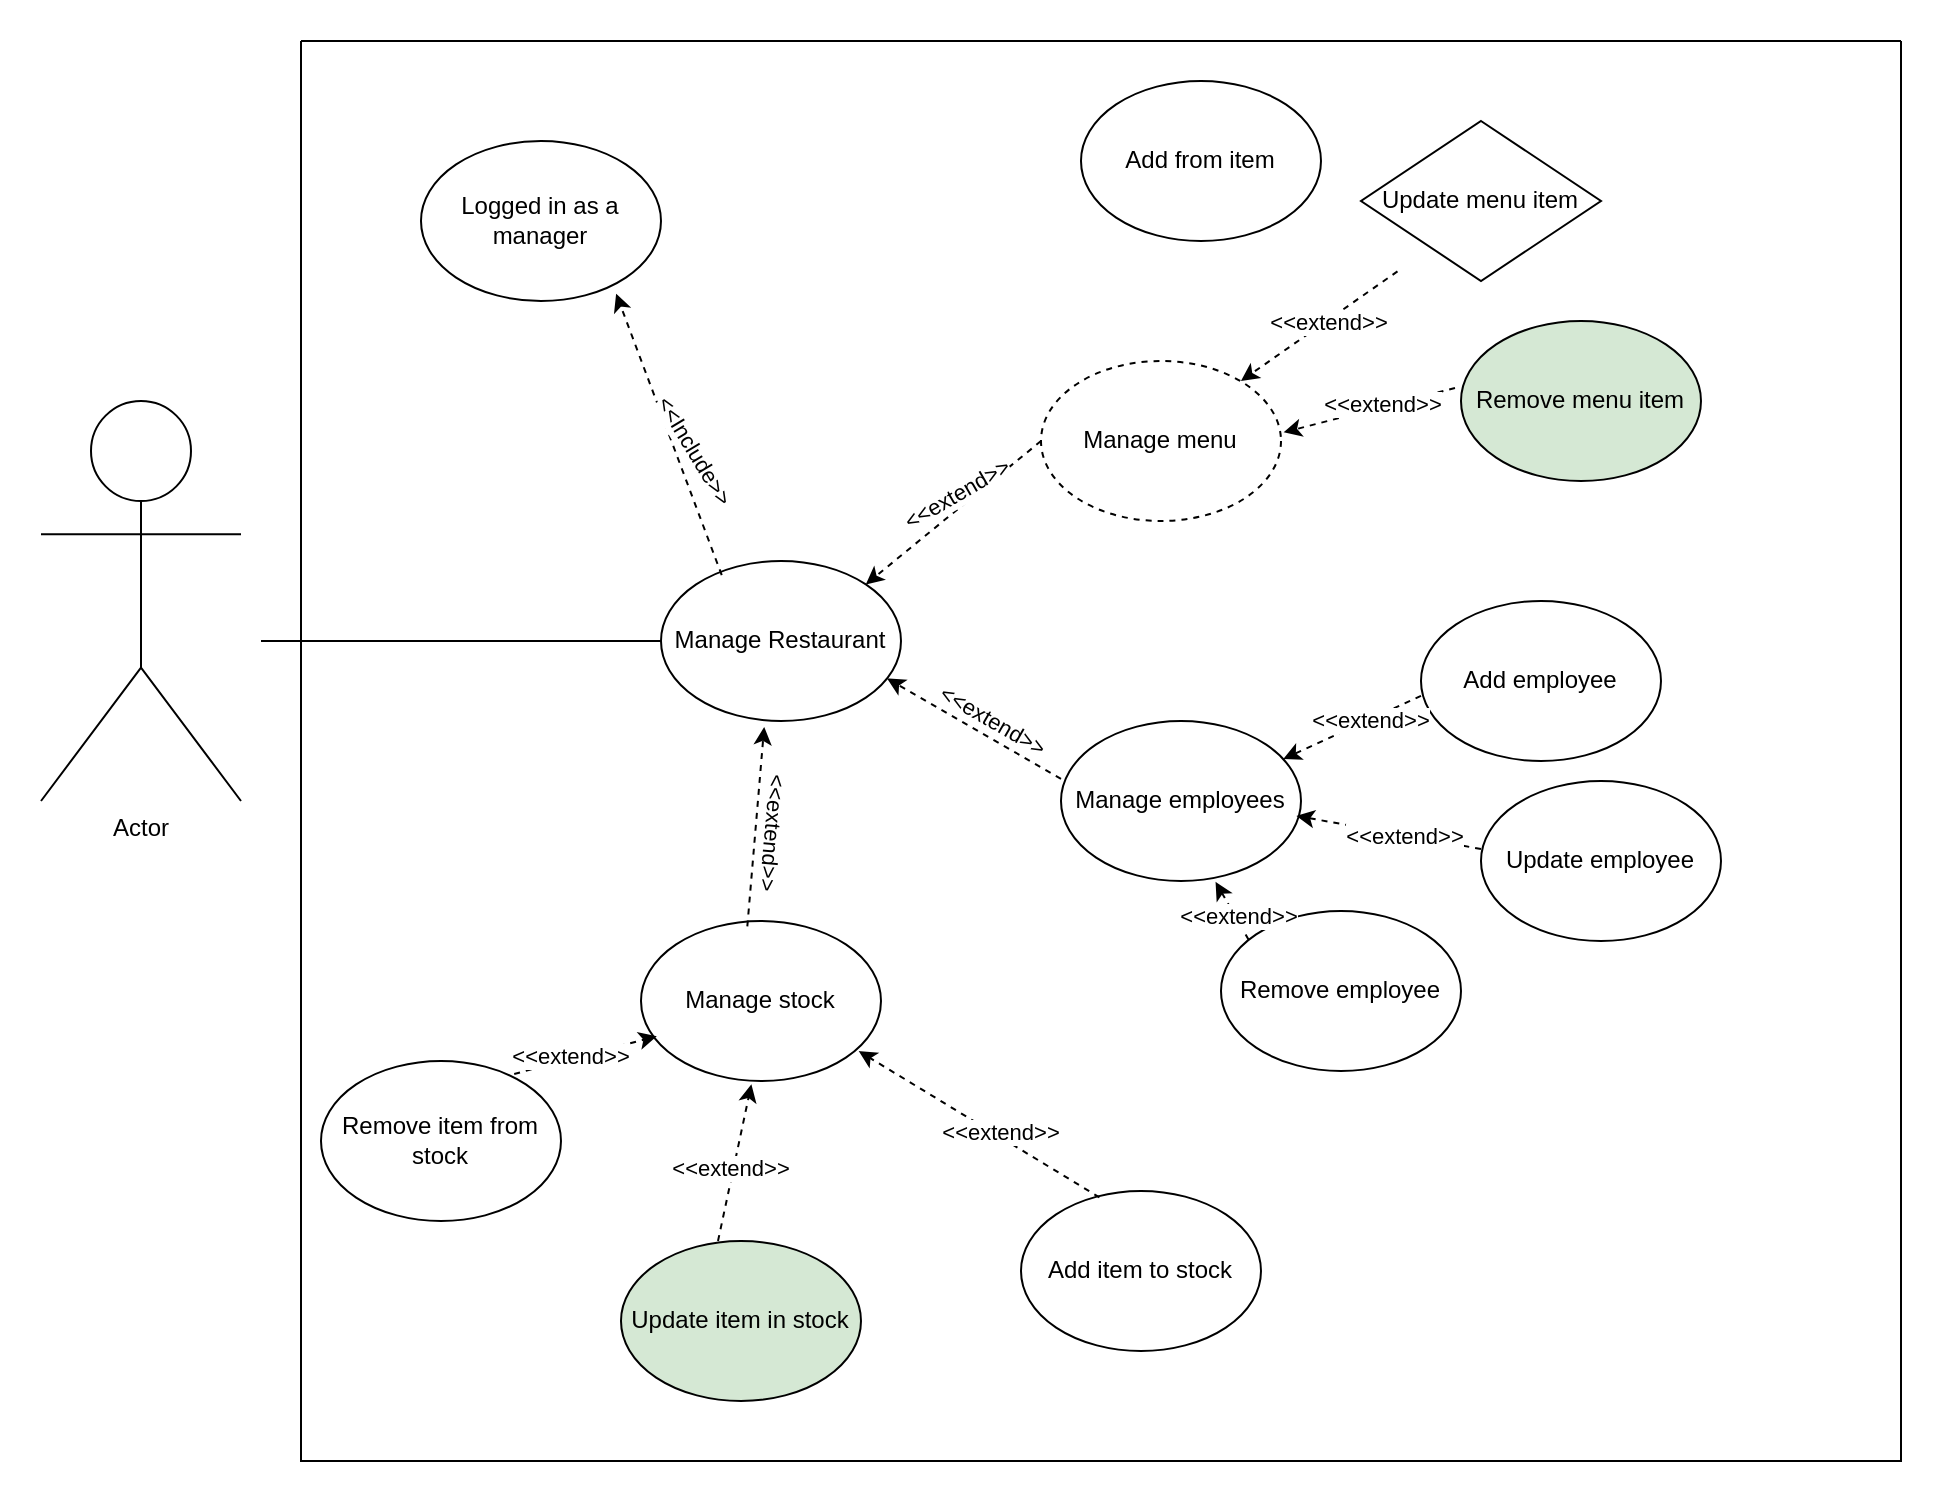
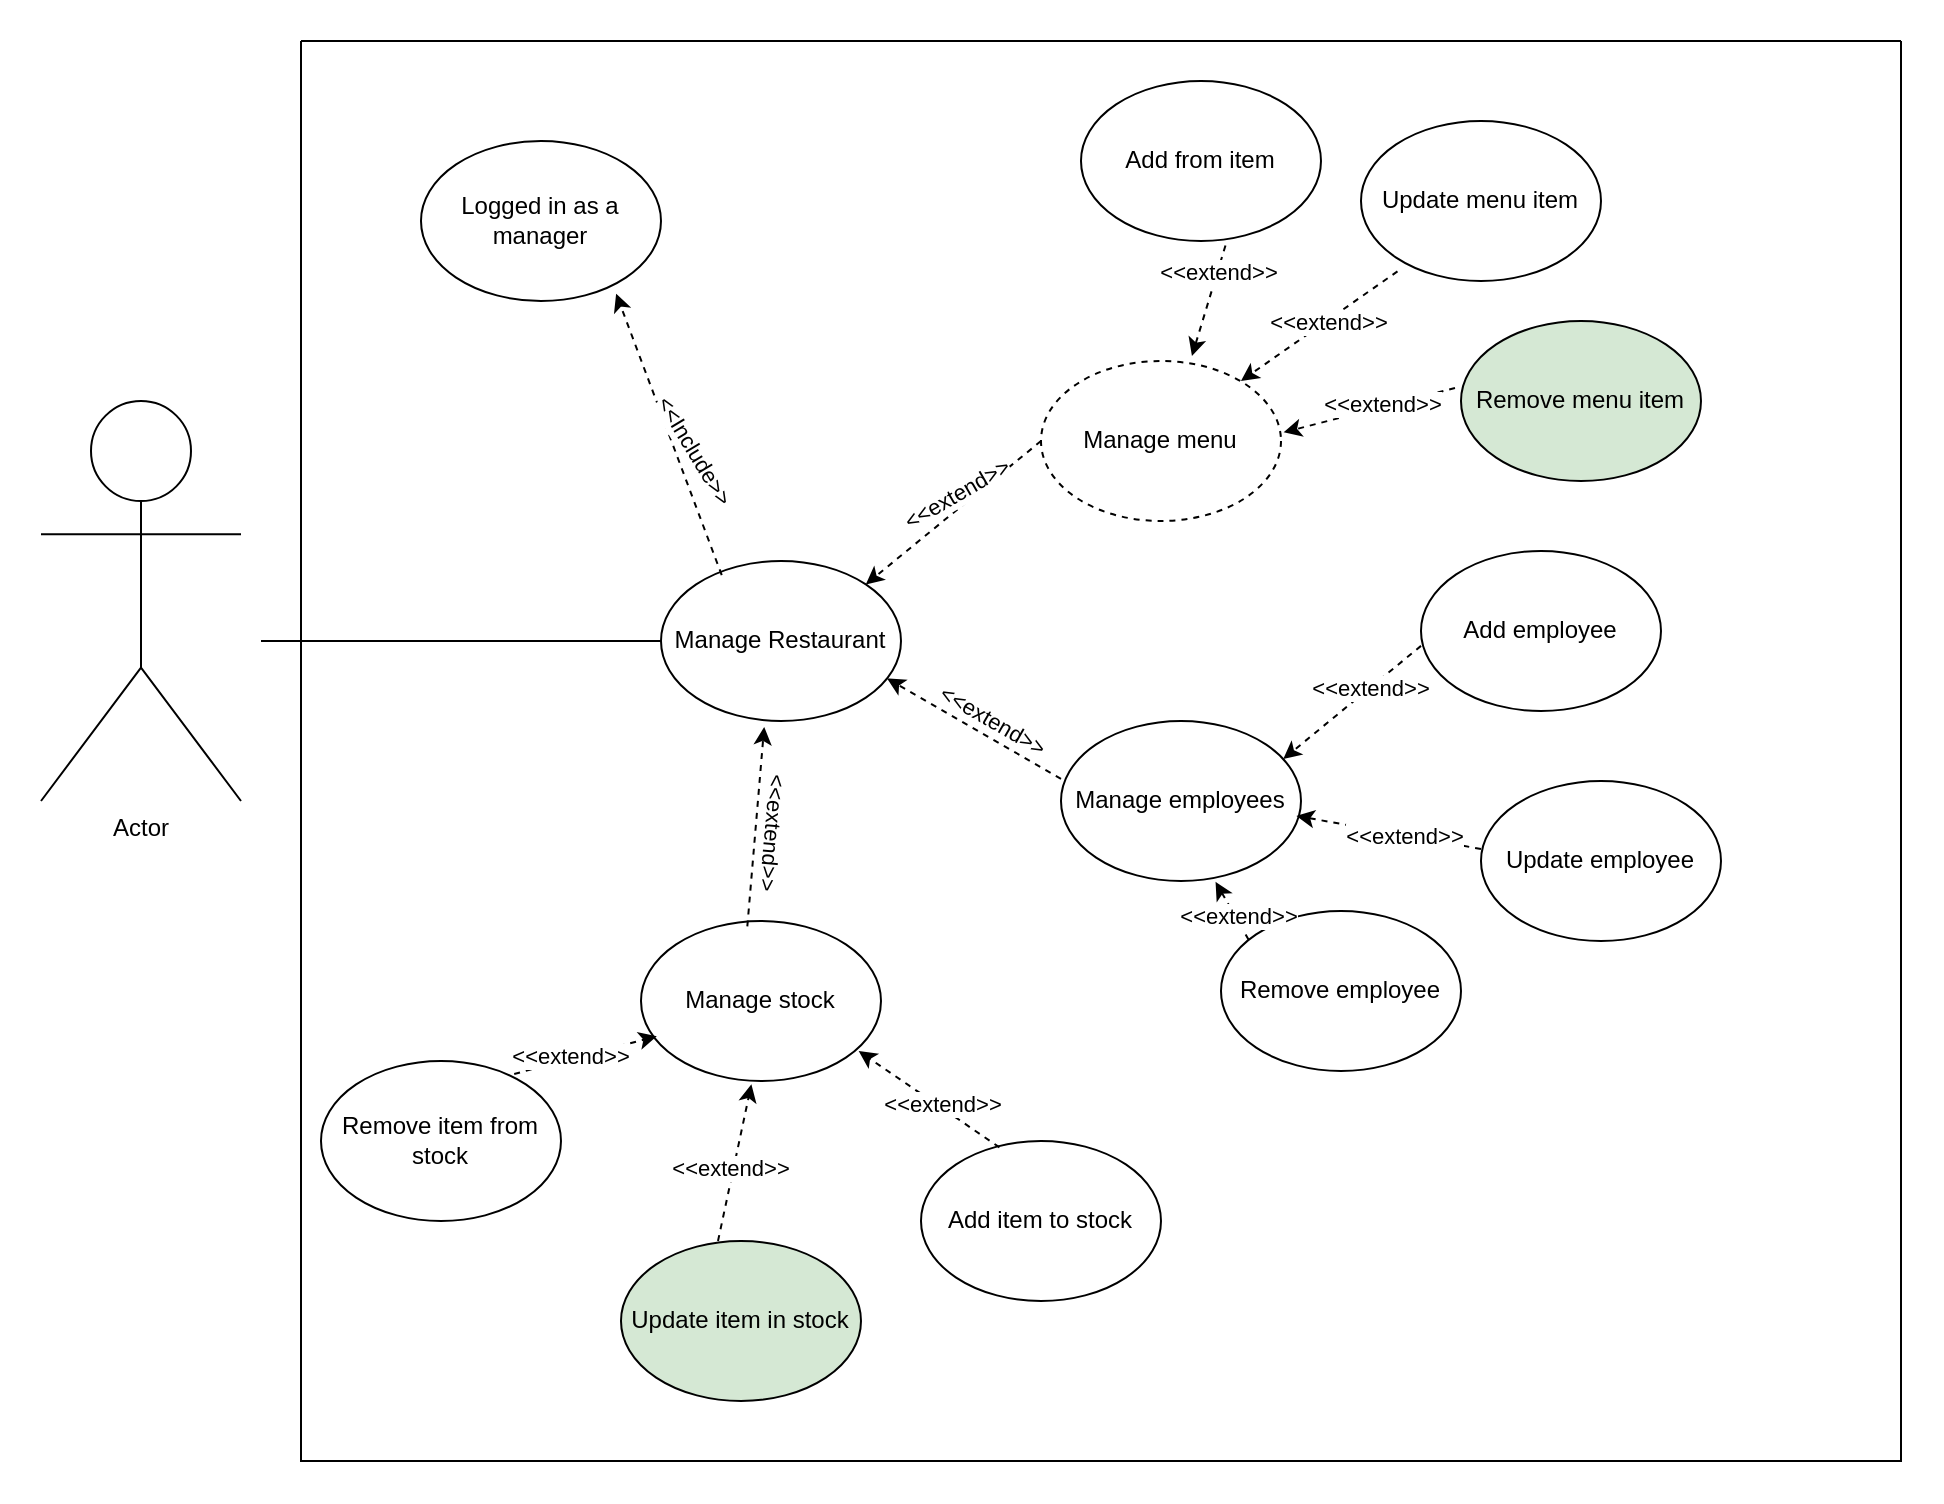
  <mxCell id="0" />
  <mxCell id="1" parent="0" />
  <mxCell id="2" value="Actor" style="shape=umlActor;verticalLabelPosition=bottom;verticalAlign=top;html=1;outlineConnect=0;" vertex="1" parent="1"><mxGeometry x="20" y="200" width="100" height="200" as="geometry" /></mxCell>
  <mxCell id="3" value="Manage Restaurant" style="ellipse;whiteSpace=wrap;html=1;" vertex="1" parent="1"><mxGeometry x="330" y="280" width="120" height="80" as="geometry" /></mxCell>
  <mxCell id="4" value="Manage employees" style="ellipse;whiteSpace=wrap;html=1;" vertex="1" parent="1"><mxGeometry x="530" y="360" width="120" height="80" as="geometry" /></mxCell>
  <mxCell id="5" value="Manage stock" style="ellipse;whiteSpace=wrap;html=1;" vertex="1" parent="1"><mxGeometry x="320" y="460" width="120" height="80" as="geometry" /></mxCell>
  <mxCell id="6" value="" style="endArrow=classic;html=1;rounded=0;exitX=0.253;exitY=0.088;exitDx=0;exitDy=0;exitPerimeter=0;dashed=1;entryX=0.813;entryY=0.954;entryDx=0;entryDy=0;entryPerimeter=0;" edge="1" parent="1" source="3" target="34"><mxGeometry width="50" height="50" relative="1" as="geometry"><mxPoint x="420" y="240" as="sourcePoint" /><mxPoint x="470" y="190" as="targetPoint" /></mxGeometry></mxCell>
  <mxCell id="7" value="&amp;lt;&amp;lt;Include&amp;gt;&amp;gt;" style="edgeLabel;html=1;align=center;verticalAlign=middle;resizable=0;points=[];rotation=59;" vertex="1" connectable="0" parent="6"><mxGeometry x="-0.309" y="3" relative="1" as="geometry"><mxPoint x="8" y="-15" as="offset" /></mxGeometry></mxCell>
  <mxCell id="8" value="" style="endArrow=classic;html=1;rounded=0;exitX=0;exitY=0.5;exitDx=0;exitDy=0;dashed=1;entryX=1;entryY=0;entryDx=0;entryDy=0;" edge="1" parent="1" source="35" target="3"><mxGeometry width="50" height="50" relative="1" as="geometry"><mxPoint x="400" y="370" as="sourcePoint" /><mxPoint x="450" y="320" as="targetPoint" /></mxGeometry></mxCell>
  <mxCell id="9" value="&amp;lt;&amp;lt;extend&amp;gt;&amp;gt;" style="edgeLabel;html=1;align=center;verticalAlign=middle;resizable=0;points=[];rotation=-30;" vertex="1" connectable="0" parent="8"><mxGeometry x="0.145" y="-2" relative="1" as="geometry"><mxPoint x="9" y="-13" as="offset" /></mxGeometry></mxCell>
  <mxCell id="10" value="" style="endArrow=classic;html=1;rounded=0;entryX=0.942;entryY=0.734;entryDx=0;entryDy=0;entryPerimeter=0;exitX=0;exitY=0.361;exitDx=0;exitDy=0;exitPerimeter=0;dashed=1;" edge="1" parent="1" source="4" target="3"><mxGeometry width="50" height="50" relative="1" as="geometry"><mxPoint x="490" y="390" as="sourcePoint" /><mxPoint x="540" y="340" as="targetPoint" /></mxGeometry></mxCell>
  <mxCell id="11" value="&amp;lt;&amp;lt;extend&amp;gt;&amp;gt;" style="edgeLabel;html=1;align=center;verticalAlign=middle;resizable=0;points=[];rotation=30;" vertex="1" connectable="0" parent="10"><mxGeometry x="-0.19" y="-1" relative="1" as="geometry"><mxPoint x="1" y="-8" as="offset" /></mxGeometry></mxCell>
  <mxCell id="12" value="" style="endArrow=classic;html=1;rounded=0;exitX=0.443;exitY=0.034;exitDx=0;exitDy=0;exitPerimeter=0;dashed=1;entryX=0.43;entryY=1.037;entryDx=0;entryDy=0;entryPerimeter=0;" edge="1" parent="1" source="5" target="3"><mxGeometry width="50" height="50" relative="1" as="geometry"><mxPoint x="310" y="440" as="sourcePoint" /><mxPoint x="360" y="390" as="targetPoint" /></mxGeometry></mxCell>
  <mxCell id="13" value="&amp;lt;&amp;lt;extend&amp;gt;&amp;gt;" style="edgeLabel;html=1;align=center;verticalAlign=middle;resizable=0;points=[];rotation=95;" vertex="1" connectable="0" parent="12"><mxGeometry x="-0.163" y="2" relative="1" as="geometry"><mxPoint x="12" y="-5" as="offset" /></mxGeometry></mxCell>
  <mxCell id="14" value="" style="endArrow=none;html=1;rounded=0;" edge="1" parent="1"><mxGeometry width="50" height="50" relative="1" as="geometry"><mxPoint x="130" y="320" as="sourcePoint" /><mxPoint x="330" y="320" as="targetPoint" /></mxGeometry></mxCell>
- <mxCell id="15" value="Add employee" style="ellipse;whiteSpace=wrap;html=1;" vertex="1" parent="1"><mxGeometry x="710" y="300" width="120" height="80" as="geometry" /></mxCell>
+ <mxCell id="15" value="Add employee" style="ellipse;whiteSpace=wrap;html=1;" vertex="1" parent="1"><mxGeometry x="710" y="275" width="120" height="80" as="geometry" /></mxCell>
  <mxCell id="16" value="Update employee" style="ellipse;whiteSpace=wrap;html=1;" vertex="1" parent="1"><mxGeometry x="740" y="390" width="120" height="80" as="geometry" /></mxCell>
  <mxCell id="17" value="Remove employee" style="ellipse;whiteSpace=wrap;html=1;" vertex="1" parent="1"><mxGeometry x="610" y="455" width="120" height="80" as="geometry" /></mxCell>
- <mxCell id="18" value="Add item to stock" style="ellipse;whiteSpace=wrap;html=1;" vertex="1" parent="1"><mxGeometry x="510" y="595" width="120" height="80" as="geometry" /></mxCell>
+ <mxCell id="18" value="Add item to stock" style="ellipse;whiteSpace=wrap;html=1;" vertex="1" parent="1"><mxGeometry x="460" y="570" width="120" height="80" as="geometry" /></mxCell>
  <mxCell id="19" value="Update item in stock" style="ellipse;whiteSpace=wrap;html=1;fillColor=#d5e8d4;" vertex="1" parent="1"><mxGeometry x="310" y="620" width="120" height="80" as="geometry" /></mxCell>
  <mxCell id="20" value="Remove item from stock" style="ellipse;whiteSpace=wrap;html=1;" vertex="1" parent="1"><mxGeometry x="160" y="530" width="120" height="80" as="geometry" /></mxCell>
  <mxCell id="21" value="" style="endArrow=classic;html=1;rounded=0;exitX=0.805;exitY=0.081;exitDx=0;exitDy=0;exitPerimeter=0;entryX=0.066;entryY=0.72;entryDx=0;entryDy=0;dashed=1;entryPerimeter=0;" edge="1" parent="1" source="20" target="5"><mxGeometry width="50" height="50" relative="1" as="geometry"><mxPoint x="270" y="560" as="sourcePoint" /><mxPoint x="320" y="510" as="targetPoint" /></mxGeometry></mxCell>
  <mxCell id="22" value="&amp;lt;&amp;lt;extend&amp;gt;&amp;gt;" style="edgeLabel;html=1;align=center;verticalAlign=middle;resizable=0;points=[];" vertex="1" connectable="0" parent="21"><mxGeometry x="-0.225" y="2" relative="1" as="geometry"><mxPoint as="offset" /></mxGeometry></mxCell>
  <mxCell id="23" value="" style="endArrow=classic;html=1;rounded=0;exitX=0.805;exitY=0.081;exitDx=0;exitDy=0;exitPerimeter=0;entryX=0.46;entryY=1.021;entryDx=0;entryDy=0;dashed=1;entryPerimeter=0;" edge="1" parent="1" target="5"><mxGeometry width="50" height="50" relative="1" as="geometry"><mxPoint x="358.5" y="620" as="sourcePoint" /><mxPoint x="421.5" y="564" as="targetPoint" /></mxGeometry></mxCell>
  <mxCell id="24" value="&amp;lt;&amp;lt;extend&amp;gt;&amp;gt;" style="edgeLabel;html=1;align=center;verticalAlign=middle;resizable=0;points=[];" vertex="1" connectable="0" parent="23"><mxGeometry x="-0.083" y="2" relative="1" as="geometry"><mxPoint as="offset" /></mxGeometry></mxCell>
  <mxCell id="25" value="" style="endArrow=classic;html=1;rounded=0;exitX=0.327;exitY=0.04;exitDx=0;exitDy=0;exitPerimeter=0;entryX=0.907;entryY=0.813;entryDx=0;entryDy=0;dashed=1;entryPerimeter=0;" edge="1" parent="1" source="18" target="5"><mxGeometry width="50" height="50" relative="1" as="geometry"><mxPoint x="490" y="578" as="sourcePoint" /><mxPoint x="506.5" y="500" as="targetPoint" /></mxGeometry></mxCell>
  <mxCell id="26" value="&amp;lt;&amp;lt;extend&amp;gt;&amp;gt;" style="edgeLabel;html=1;align=center;verticalAlign=middle;resizable=0;points=[];" vertex="1" connectable="0" parent="25"><mxGeometry x="-0.149" y="-2" relative="1" as="geometry"><mxPoint as="offset" /></mxGeometry></mxCell>
  <mxCell id="27" value="" style="endArrow=classic;html=1;rounded=0;exitX=0.115;exitY=0.18;exitDx=0;exitDy=0;exitPerimeter=0;entryX=0.644;entryY=1.005;entryDx=0;entryDy=0;dashed=1;entryPerimeter=0;" edge="1" parent="1" source="17" target="4"><mxGeometry width="50" height="50" relative="1" as="geometry"><mxPoint x="640" y="488" as="sourcePoint" /><mxPoint x="570" y="440" as="targetPoint" /></mxGeometry></mxCell>
  <mxCell id="28" value="&amp;lt;&amp;lt;extend&amp;gt;&amp;gt;" style="edgeLabel;html=1;align=center;verticalAlign=middle;resizable=0;points=[];" vertex="1" connectable="0" parent="27"><mxGeometry x="-0.249" y="-1" relative="1" as="geometry"><mxPoint as="offset" /></mxGeometry></mxCell>
  <mxCell id="29" value="" style="endArrow=classic;html=1;rounded=0;exitX=0.115;exitY=0.18;exitDx=0;exitDy=0;exitPerimeter=0;entryX=0.981;entryY=0.593;entryDx=0;entryDy=0;dashed=1;entryPerimeter=0;" edge="1" parent="1" target="4"><mxGeometry width="50" height="50" relative="1" as="geometry"><mxPoint x="740" y="424" as="sourcePoint" /><mxPoint x="703" y="380" as="targetPoint" /></mxGeometry></mxCell>
  <mxCell id="30" value="&amp;lt;&amp;lt;extend&amp;gt;&amp;gt;" style="edgeLabel;html=1;align=center;verticalAlign=middle;resizable=0;points=[];" vertex="1" connectable="0" parent="29"><mxGeometry x="-0.161" relative="1" as="geometry"><mxPoint as="offset" /></mxGeometry></mxCell>
  <mxCell id="31" value="" style="endArrow=classic;html=1;rounded=0;exitX=0;exitY=0.593;exitDx=0;exitDy=0;exitPerimeter=0;entryX=0.926;entryY=0.238;entryDx=0;entryDy=0;dashed=1;entryPerimeter=0;" edge="1" parent="1" source="15" target="4"><mxGeometry width="50" height="50" relative="1" as="geometry"><mxPoint x="710" y="350" as="sourcePoint" /><mxPoint x="618" y="333" as="targetPoint" /></mxGeometry></mxCell>
  <mxCell id="32" value="&amp;lt;&amp;lt;extend&amp;gt;&amp;gt;" style="edgeLabel;html=1;align=center;verticalAlign=middle;resizable=0;points=[];" vertex="1" connectable="0" parent="31"><mxGeometry x="-0.255" relative="1" as="geometry"><mxPoint as="offset" /></mxGeometry></mxCell>
  <mxCell id="33" value="" style="swimlane;startSize=0;" vertex="1" parent="1"><mxGeometry x="150" y="20" width="800" height="710" as="geometry" /></mxCell>
  <mxCell id="34" value="Logged in as a manager" style="ellipse;whiteSpace=wrap;html=1;" vertex="1" parent="33"><mxGeometry x="60" y="50" width="120" height="80" as="geometry" /></mxCell>
  <mxCell id="35" value="Manage menu" style="ellipse;whiteSpace=wrap;html=1;dashed=1;" vertex="1" parent="33"><mxGeometry x="370" y="160" width="120" height="80" as="geometry" /></mxCell>
  <mxCell id="36" value="Add from item" style="ellipse;whiteSpace=wrap;html=1;" vertex="1" parent="33"><mxGeometry x="390" y="20" width="120" height="80" as="geometry" /></mxCell>
- <mxCell id="37" value="Update menu item" style="rhombus;whiteSpace=wrap;html=1;" vertex="1" parent="33"><mxGeometry x="530" y="40" width="120" height="80" as="geometry" /></mxCell>
+ <mxCell id="37" value="Update menu item" style="ellipse;whiteSpace=wrap;html=1;" vertex="1" parent="33"><mxGeometry x="530" y="40" width="120" height="80" as="geometry" /></mxCell>
  <mxCell id="38" value="Remove menu item" style="ellipse;whiteSpace=wrap;html=1;fillColor=#d5e8d4;" vertex="1" parent="33"><mxGeometry x="580" y="140" width="120" height="80" as="geometry" /></mxCell>
+ <mxCell id="39" value="" style="endArrow=classic;html=1;rounded=0;exitX=0.602;exitY=1.028;exitDx=0;exitDy=0;exitPerimeter=0;entryX=0.629;entryY=-0.032;entryDx=0;entryDy=0;dashed=1;entryPerimeter=0;" edge="1" parent="33" source="36" target="35"><mxGeometry width="50" height="50" relative="1" as="geometry"><mxPoint x="500" y="130" as="sourcePoint" /><mxPoint x="430" y="210" as="targetPoint" /></mxGeometry></mxCell>
+ <mxCell id="40" value="&amp;lt;&amp;lt;extend&amp;gt;&amp;gt;" style="edgeLabel;html=1;align=center;verticalAlign=middle;resizable=0;points=[];" vertex="1" connectable="0" parent="39"><mxGeometry x="-0.526" relative="1" as="geometry"><mxPoint as="offset" /></mxGeometry></mxCell>
  <mxCell id="41" value="" style="endArrow=classic;html=1;rounded=0;exitX=0.152;exitY=0.94;exitDx=0;exitDy=0;exitPerimeter=0;entryX=0.833;entryY=0.125;entryDx=0;entryDy=0;dashed=1;entryPerimeter=0;" edge="1" parent="33" source="37" target="35"><mxGeometry width="50" height="50" relative="1" as="geometry"><mxPoint x="590" y="140" as="sourcePoint" /><mxPoint x="511" y="168" as="targetPoint" /></mxGeometry></mxCell>
  <mxCell id="42" value="&amp;lt;&amp;lt;extend&amp;gt;&amp;gt;" style="edgeLabel;html=1;align=center;verticalAlign=middle;resizable=0;points=[];" vertex="1" connectable="0" parent="41"><mxGeometry x="-0.108" y="1" relative="1" as="geometry"><mxPoint as="offset" /></mxGeometry></mxCell>
  <mxCell id="43" value="" style="endArrow=classic;html=1;rounded=0;exitX=-0.025;exitY=0.419;exitDx=0;exitDy=0;exitPerimeter=0;entryX=1.011;entryY=0.446;entryDx=0;entryDy=0;dashed=1;entryPerimeter=0;" edge="1" parent="33" source="38" target="35"><mxGeometry width="50" height="50" relative="1" as="geometry"><mxPoint x="620" y="218" as="sourcePoint" /><mxPoint x="551" y="250" as="targetPoint" /></mxGeometry></mxCell>
  <mxCell id="44" value="&amp;lt;&amp;lt;extend&amp;gt;&amp;gt;" style="edgeLabel;html=1;align=center;verticalAlign=middle;resizable=0;points=[];" vertex="1" connectable="0" parent="43"><mxGeometry x="-0.167" y="-1" relative="1" as="geometry"><mxPoint as="offset" /></mxGeometry></mxCell>
